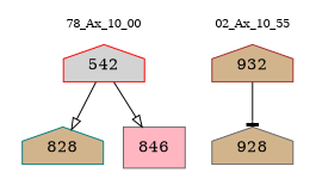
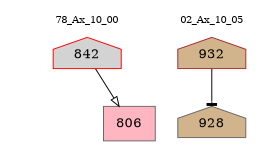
  digraph {
    node [color=gray40 fillcolor=tan shape=house style=filled]
    edge [arrowhead=onormal color=black]
-   n1 [color=red fillcolor=lightgrey label=542]
-   n2 [color=teal label=828]
-   n3 [fillcolor=lightpink label=846 shape=box]
+   n1 [color=red fillcolor=lightgrey label=842]
+   n3 [fillcolor=lightpink label=806 shape=box]
    n4 [color=brown label=932]
    n5 [label=928]
    subgraph cluster_1 {
      color=white
      fontsize=10
      label="78_Ax_10_00"
      n1
-     n2
      n3
    }
    subgraph cluster_2 {
      color=white
      fontsize=10
-     label="02_Ax_10_55"
+     label="02_Ax_10_05"
      n4
      n5
    }
-   n1 -> n2
    n1 -> n3
    n4 -> n5 [arrowhead=tee]
  }
